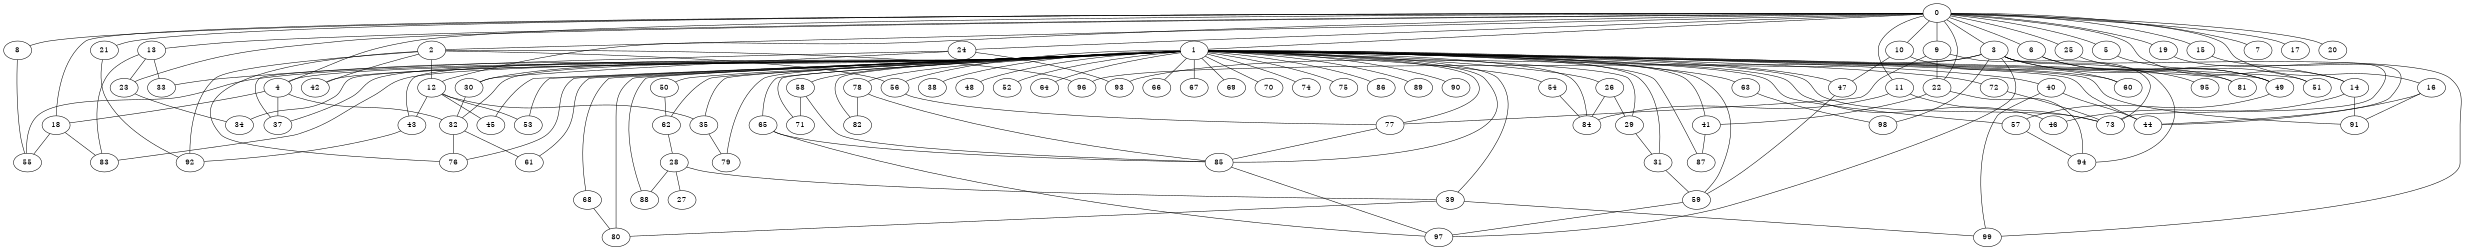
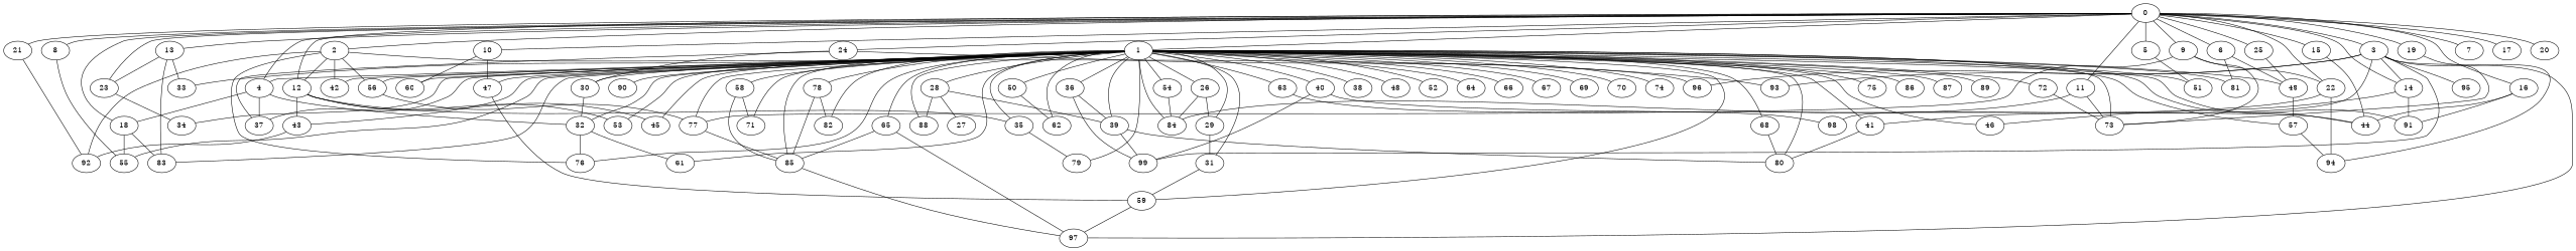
  graph {
    0
    1
    2
    3
    4
    5
    6
    7
    8
    9
    10
    11
    12
    13
    14
    15
    16
    17
    18
    19
    20
    21
    22
    23
    24
    25
    26
    28
    29
    30
    31
    32
    33
    34
    35
+   36
    37
    38
    39
    40
    41
    42
    43
    44
    45
    46
    47
    48
    49
    50
    51
    52
    53
    54
    55
    56
    57
    58
    59
    60
    61
    62
    63
    64
    65
    66
    67
    68
    69
    70
    71
    72
    73
    74
    75
    76
    77
    78
    79
    80
    81
    82
    83
    84
    85
    86
    87
    88
    89
    90
    91
    92
    96
    98
    99
    97
    93
    94
    95
    27
    0 -- 1
    0 -- 2
    0 -- 3
    0 -- 4
    0 -- 5
    0 -- 6
    0 -- 7
    0 -- 8
    0 -- 9
    0 -- 10
    0 -- 11
    0 -- 12
    0 -- 13
    0 -- 14
    0 -- 15
    0 -- 16
    0 -- 17
    0 -- 18
    0 -- 19
    0 -- 20
    0 -- 21
    0 -- 22
    0 -- 23
    0 -- 24
    0 -- 25
    1 -- 4
    1 -- 26
-   62 -- 28
+   1 -- 28
    1 -- 29
    1 -- 30
    1 -- 31
    1 -- 32
    1 -- 33
    1 -- 34
    1 -- 35
+   1 -- 36
    1 -- 37
    1 -- 38
    1 -- 39
    1 -- 40
    1 -- 41
    1 -- 42
    1 -- 43
    1 -- 44
    1 -- 45
    1 -- 46
    1 -- 47
    1 -- 48
    1 -- 49
    1 -- 50
    1 -- 51
    1 -- 52
    1 -- 53
    1 -- 54
    1 -- 55
    1 -- 56
    1 -- 57
    1 -- 58
    1 -- 59
    1 -- 60
    1 -- 61
    1 -- 62
    1 -- 63
    1 -- 64
    1 -- 65
    1 -- 66
    1 -- 67
    1 -- 68
    1 -- 69
    1 -- 70
    1 -- 71
    1 -- 72
    1 -- 73
    1 -- 74
    1 -- 75
    1 -- 76
    1 -- 77
    1 -- 78
    1 -- 79
    1 -- 80
    1 -- 81
    1 -- 82
    1 -- 83
    1 -- 84
    1 -- 85
    1 -- 86
    1 -- 87
    1 -- 88
    1 -- 89
    1 -- 90
    1 -- 91
    2 -- 12
    2 -- 42
    2 -- 56
    2 -- 76
    2 -- 92
    2 -- 96
    3 -- 14
    3 -- 96
    3 -- 98
    3 -- 99
    3 -- 97
    3 -- 93
    3 -- 94
    3 -- 95
    4 -- 18
    4 -- 32
    4 -- 37
    5 -- 51
    6 -- 49
    6 -- 81
    8 -- 55
    9 -- 22
    9 -- 73
    9 -- 77
    10 -- 47
    10 -- 60
    11 -- 73
    11 -- 84
    12 -- 35
    12 -- 43
    12 -- 45
    12 -- 53
    13 -- 23
    13 -- 33
    13 -- 83
    14 -- 46
    14 -- 91
    15 -- 44
    16 -- 44
    16 -- 91
    18 -- 55
    18 -- 83
    19 -- 73
    21 -- 92
    22 -- 41
    22 -- 94
    23 -- 34
    24 -- 30
    24 -- 37
    24 -- 93
    25 -- 49
    26 -- 29
    26 -- 84
    28 -- 39
    28 -- 88
    28 -- 27
    29 -- 31
    30 -- 32
    31 -- 59
    32 -- 61
    32 -- 76
    35 -- 79
+   36 -- 39
+   36 -- 99
    39 -- 80
    39 -- 99
    40 -- 44
    40 -- 99
-   41 -- 87
+   41 -- 80
    43 -- 92
    47 -- 59
    49 -- 57
    50 -- 62
    54 -- 84
    56 -- 77
    57 -- 94
    58 -- 71
    58 -- 85
    59 -- 97
    63 -- 98
    65 -- 85
    65 -- 97
    68 -- 80
    72 -- 73
    77 -- 85
    78 -- 82
    78 -- 85
    85 -- 97
  }
